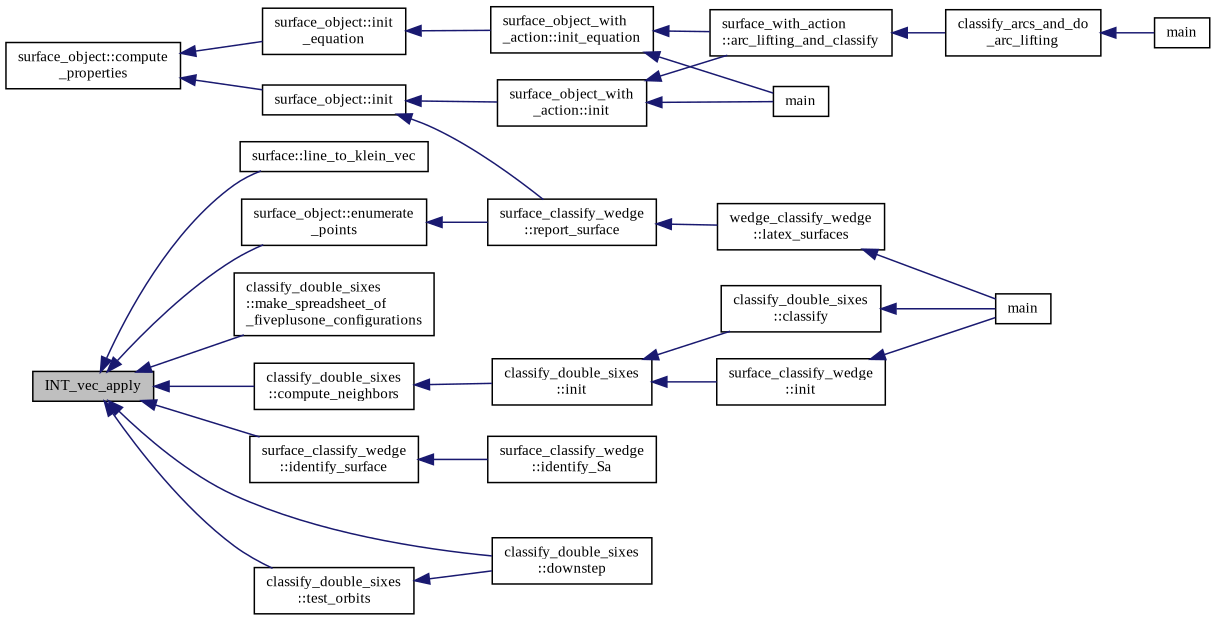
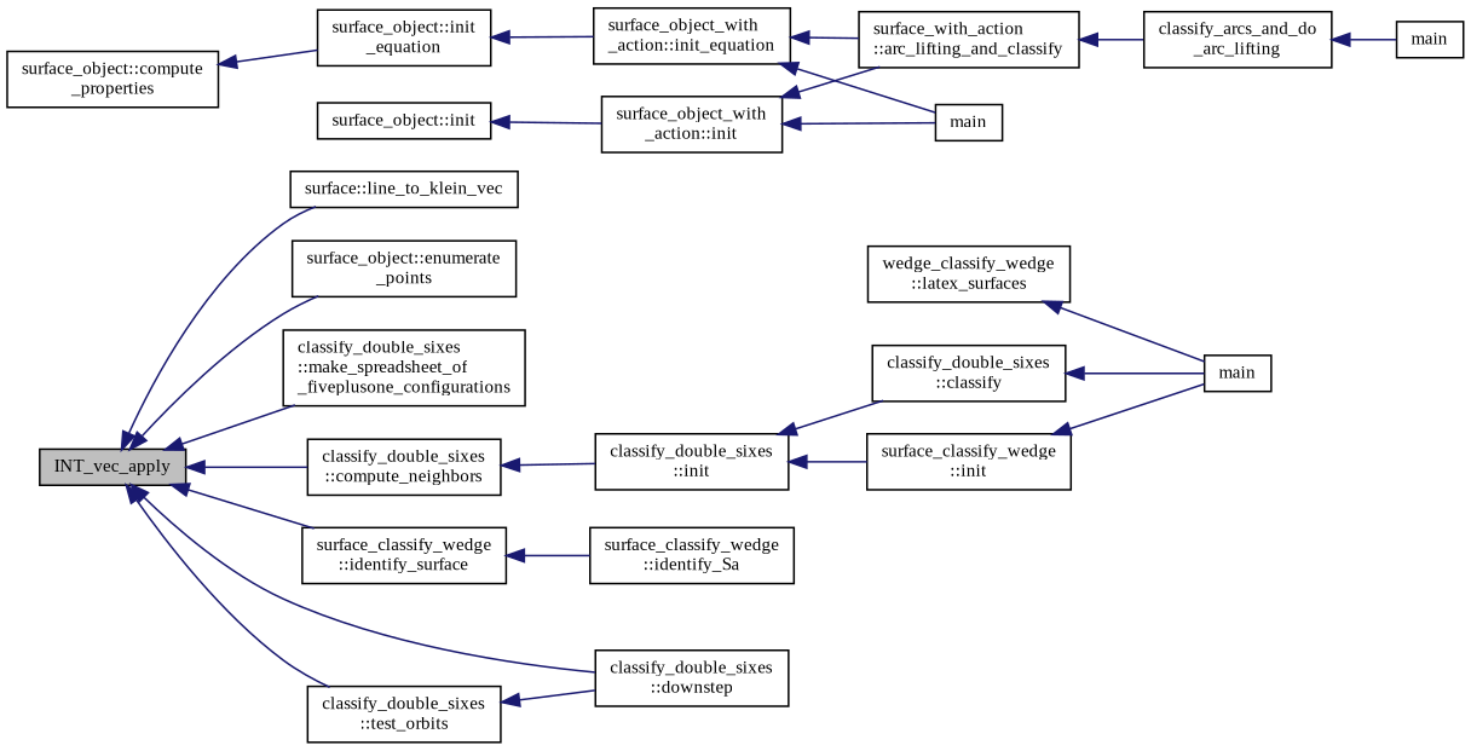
  digraph {
    fontname="Liberation Serif"
    rankdir=LR
    node [color=black fillcolor=white fontname="Liberation Serif" fontsize=10 shape=record style=filled]
    edge [color=midnightblue dir=back fontname="Liberation Serif" fontsize=10 labelfontname=Helvetica labelfontsize=10 style=solid]
    n1 [fillcolor=grey75 fontcolor=black height=0.2 label=INT_vec_apply width=0.4]
    n2 [height=0.2 label="surface::line_to_klein_vec" width=0.4]
    n3 [height=0.2 label="surface_object::enumerate\l_points" width=0.4]
    n4 [height=0.2 label="classify_double_sixes\l::compute_neighbors" width=0.4]
    n5 [height=0.2 label="classify_double_sixes\l::test_orbits" width=0.4]
    n6 [height=0.2 label="classify_double_sixes\l::downstep" width=0.4]
    n7 [height=0.2 label="classify_double_sixes\l::make_spreadsheet_of\l_fiveplusone_configurations" width=0.4]
    n8 [height=0.2 label="surface_classify_wedge\l::identify_surface" width=0.4]
-   n9 [height=0.2 label="surface_classify_wedge\l::report_surface" width=0.4]
    n10 [height=0.2 label="classify_double_sixes\l::init" width=0.4]
    n11 [height=0.2 label="surface_classify_wedge\l::identify_Sa" width=0.4]
    n12 [height=0.2 label="surface_object::compute\l_properties" width=0.4]
    n13 [height=0.2 label="surface_object::init\l_equation" width=0.4]
    n14 [height=0.2 label="surface_object::init" width=0.4]
    n15 [height=0.2 label="wedge_classify_wedge\l::latex_surfaces" width=0.4]
    n16 [height=0.2 label="surface_object_with\l_action::init_equation" width=0.4]
    n17 [height=0.2 label="surface_object_with\l_action::init" width=0.4]
    n18 [height=0.2 label=main width=0.4]
    n19 [height=0.2 label="surface_with_action\l::arc_lifting_and_classify" width=0.4]
    n20 [height=0.2 label="classify_arcs_and_do\l_arc_lifting" width=0.4]
    n21 [height=0.2 label=main width=0.4]
    n22 [height=0.2 label=main width=0.4]
    n23 [height=0.2 label="surface_classify_wedge\l::init" width=0.4]
    n24 [height=0.2 label="classify_double_sixes\l::classify" width=0.4]
    n1 -> n2
    n1 -> n3
    n1 -> n4
    n1 -> n5
    n1 -> n6
    n1 -> n7
    n1 -> n8
-   n3 -> n9
    n4 -> n10
    n5 -> n6
    n8 -> n11
-   n9 -> n15
    n10 -> n23
    n10 -> n24
    n12 -> n13
-   n12 -> n14
    n13 -> n16
-   n14 -> n9
    n14 -> n17
    n15 -> n22
    n16 -> n18
    n16 -> n19
    n17 -> n18
    n17 -> n19
    n19 -> n20
    n20 -> n21
    n23 -> n22
    n24 -> n22
  }
